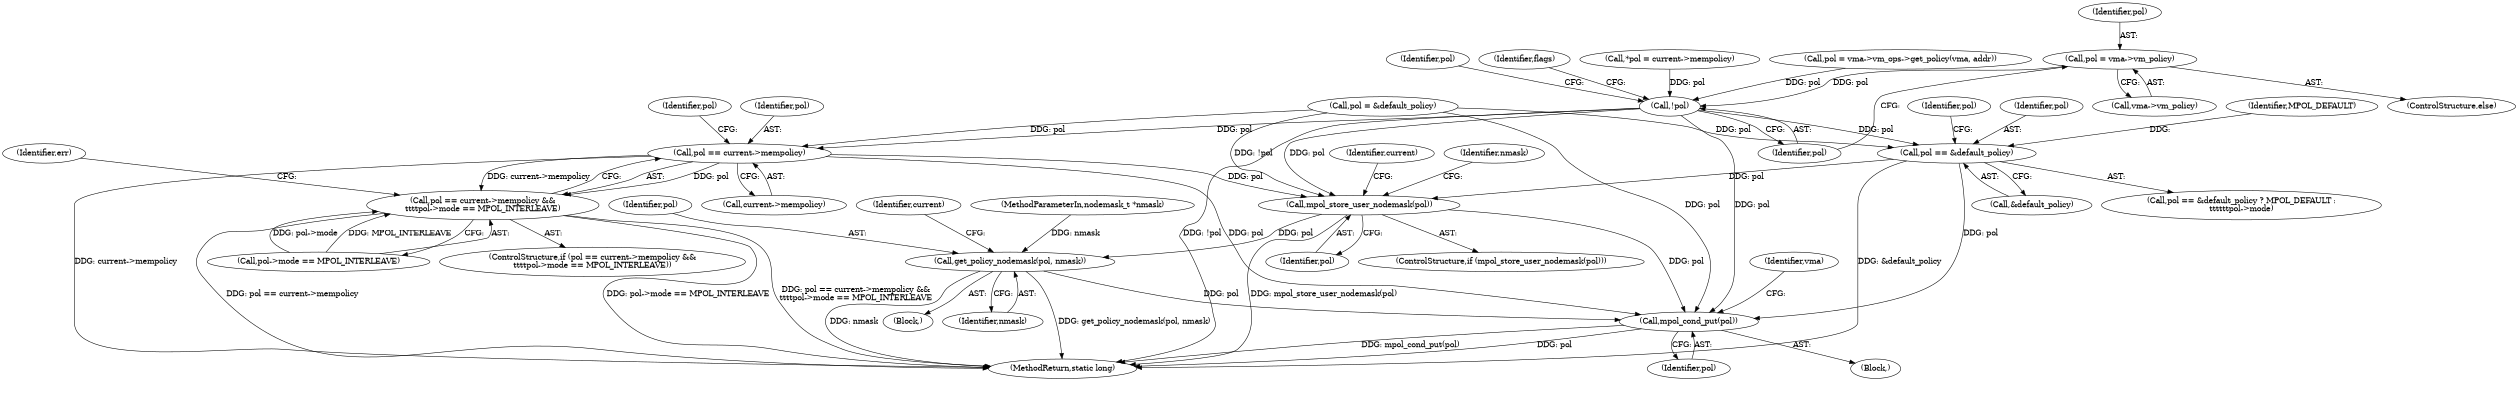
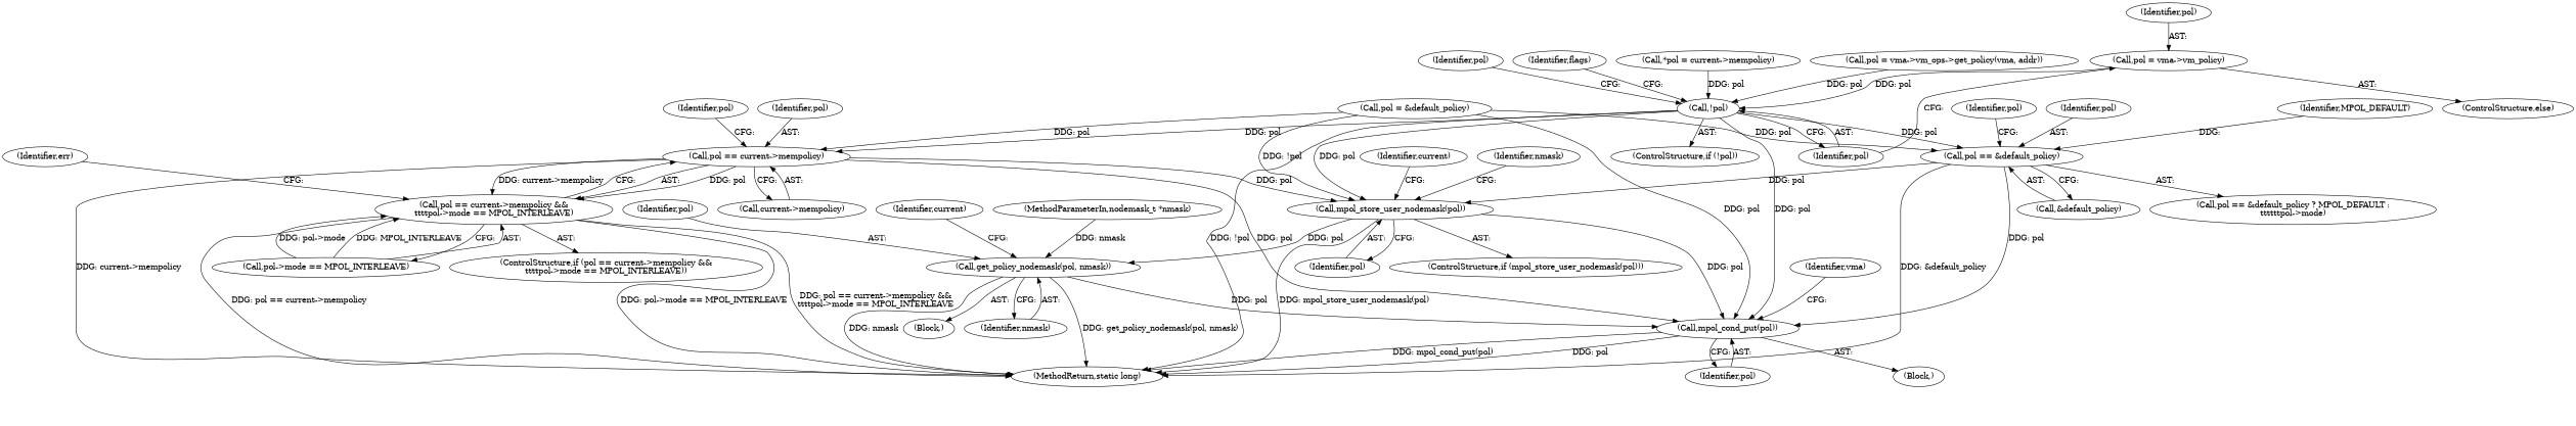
  digraph {
    fontname="DejaVu Serif"
    node [fontname="DejaVu Serif"]
    edge [fontname="DejaVu Serif"]
    n1 [label="(Call,pol = vma->vm_policy)"]
    n2 [label="(Call,!pol)"]
    n3 [label="(ControlStructure,else)"]
-   n4 [label="(Call,vma->vm_policy)"]
    n5 [label="(MethodReturn,static long)"]
    n6 [label="(Call,pol == current->mempolicy)"]
    n7 [label="(Call,mpol_store_user_nodemask(pol))"]
    n8 [label="(Call,mpol_cond_put(pol))"]
    n9 [label="(Call,pol == &default_policy)"]
    n10 [label="(Identifier,pol)"]
+   n11 [label="(ControlStructure,if (!pol))"]
    n12 [label="(Call,pol == current->mempolicy &&\n\t\t\t\tpol->mode == MPOL_INTERLEAVE)"]
    n13 [label="(Call,current->mempolicy)"]
    n14 [label="(Call,get_policy_nodemask(pol, nmask))"]
    n15 [label="(ControlStructure,if (mpol_store_user_nodemask(pol)))"]
    n16 [label="(Identifier,pol)"]
    n17 [label="(Identifier,pol)"]
    n18 [label="(Block,)"]
    n19 [label="(Call,pol == &default_policy ? MPOL_DEFAULT :\n\t\t\t\t\t\tpol->mode)"]
    n20 [label="(Call,&default_policy)"]
    n21 [label="(Call,pol->mode == MPOL_INTERLEAVE)"]
    n22 [label="(ControlStructure,if (pol == current->mempolicy &&\n\t\t\t\tpol->mode == MPOL_INTERLEAVE))"]
    n23 [label="(Block,)"]
    n24 [label="(Identifier,nmask)"]
    n25 [label="(Identifier,current)"]
    n26 [label="(Identifier,pol)"]
    n27 [label="(Identifier,pol)"]
    n28 [label="(Identifier,pol)"]
    n29 [label="(Identifier,pol)"]
    n30 [label="(Identifier,nmask)"]
    n31 [label="(MethodParameterIn,nodemask_t *nmask)"]
    n32 [label="(Identifier,MPOL_DEFAULT)"]
    n33 [label="(Identifier,pol)"]
    n34 [label="(Identifier,flags)"]
    n35 [label="(Call,*pol = current->mempolicy)"]
    n36 [label="(Identifier,pol)"]
    n37 [label="(Call,pol = vma->vm_ops->get_policy(vma, addr))"]
    n38 [label="(Identifier,vma)"]
    n39 [label="(Call,pol = &default_policy)"]
    n40 [label="(Identifier,err)"]
    n41 [label="(Identifier,pol)"]
    n42 [label="(Identifier,current)"]
    n1 -> n2 [label="DDG: pol"]
    n1 -> n3 [label="AST: "]
-   n1 -> n4 [label="CFG: "]
    n2 -> n5 [label="DDG: !pol"]
    n2 -> n6 [label="DDG: pol"]
    n2 -> n7 [label="DDG: pol"]
    n2 -> n8 [label="DDG: pol"]
    n2 -> n9 [label="DDG: pol"]
    n2 -> n10 [label="CFG: "]
-   n4 -> n1 [label="AST: "]
+   n2 -> n11 [label="AST: "]
    n6 -> n5 [label="DDG: current->mempolicy"]
    n6 -> n7 [label="DDG: pol"]
    n6 -> n8 [label="DDG: pol"]
    n6 -> n12 [label="AST: "]
    n6 -> n12 [label="DDG: pol"]
    n6 -> n12 [label="DDG: current->mempolicy"]
    n6 -> n13 [label="CFG: "]
    n7 -> n5 [label="DDG: mpol_store_user_nodemask(pol)"]
    n7 -> n8 [label="DDG: pol"]
    n7 -> n14 [label="DDG: pol"]
    n7 -> n15 [label="AST: "]
    n7 -> n16 [label="CFG: "]
    n8 -> n5 [label="DDG: pol"]
    n8 -> n5 [label="DDG: mpol_cond_put(pol)"]
    n8 -> n17 [label="CFG: "]
    n8 -> n18 [label="AST: "]
    n9 -> n5 [label="DDG: &default_policy"]
    n9 -> n7 [label="DDG: pol"]
    n9 -> n8 [label="DDG: pol"]
    n9 -> n19 [label="AST: "]
    n9 -> n20 [label="CFG: "]
    n10 -> n1 [label="CFG: "]
    n10 -> n2 [label="AST: "]
    n12 -> n5 [label="DDG: pol == current->mempolicy"]
    n12 -> n5 [label="DDG: pol->mode == MPOL_INTERLEAVE"]
    n12 -> n5 [label="DDG: pol == current->mempolicy &&\n\t\t\t\tpol->mode == MPOL_INTERLEAVE"]
    n12 -> n6 [label="CFG: "]
    n12 -> n21 [label="CFG: "]
    n12 -> n22 [label="AST: "]
    n13 -> n6 [label="AST: "]
    n14 -> n5 [label="DDG: nmask"]
    n14 -> n5 [label="DDG: get_policy_nodemask(pol, nmask)"]
    n14 -> n8 [label="DDG: pol"]
    n14 -> n23 [label="AST: "]
    n14 -> n24 [label="CFG: "]
    n16 -> n7 [label="AST: "]
    n17 -> n8 [label="AST: "]
    n20 -> n9 [label="AST: "]
    n21 -> n12 [label="AST: "]
    n21 -> n12 [label="DDG: pol->mode"]
    n21 -> n12 [label="DDG: MPOL_INTERLEAVE"]
    n24 -> n14 [label="AST: "]
    n25 -> n7 [label="CFG: "]
    n26 -> n9 [label="CFG: "]
    n27 -> n2 [label="CFG: "]
    n28 -> n1 [label="AST: "]
    n29 -> n9 [label="AST: "]
    n30 -> n7 [label="CFG: "]
    n31 -> n14 [label="DDG: nmask"]
    n32 -> n9 [label="DDG: "]
    n33 -> n6 [label="CFG: "]
    n34 -> n2 [label="CFG: "]
    n35 -> n2 [label="DDG: pol"]
    n36 -> n6 [label="AST: "]
    n37 -> n2 [label="DDG: pol"]
    n38 -> n8 [label="CFG: "]
    n39 -> n6 [label="DDG: pol"]
    n39 -> n7 [label="DDG: !pol"]
    n39 -> n8 [label="DDG: pol"]
    n39 -> n9 [label="DDG: pol"]
    n40 -> n12 [label="CFG: "]
    n41 -> n14 [label="AST: "]
    n42 -> n14 [label="CFG: "]
  }
